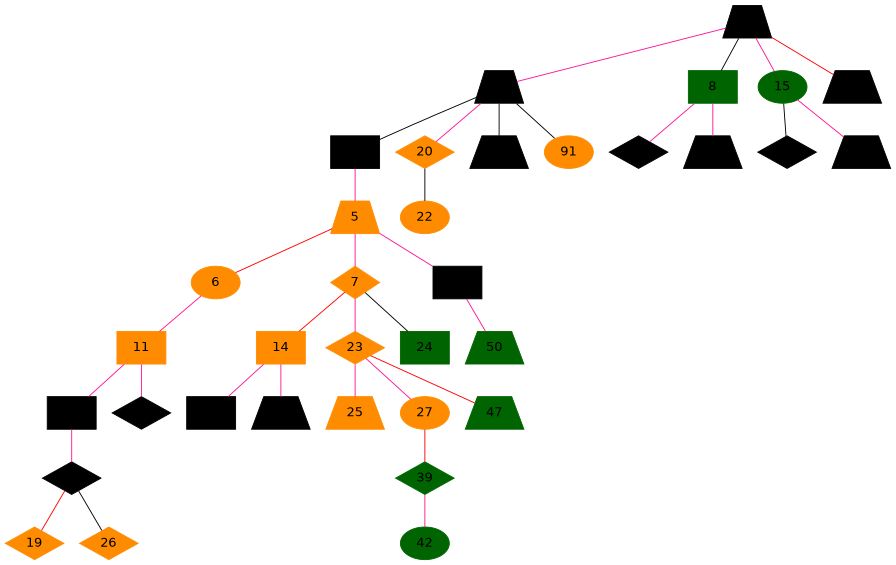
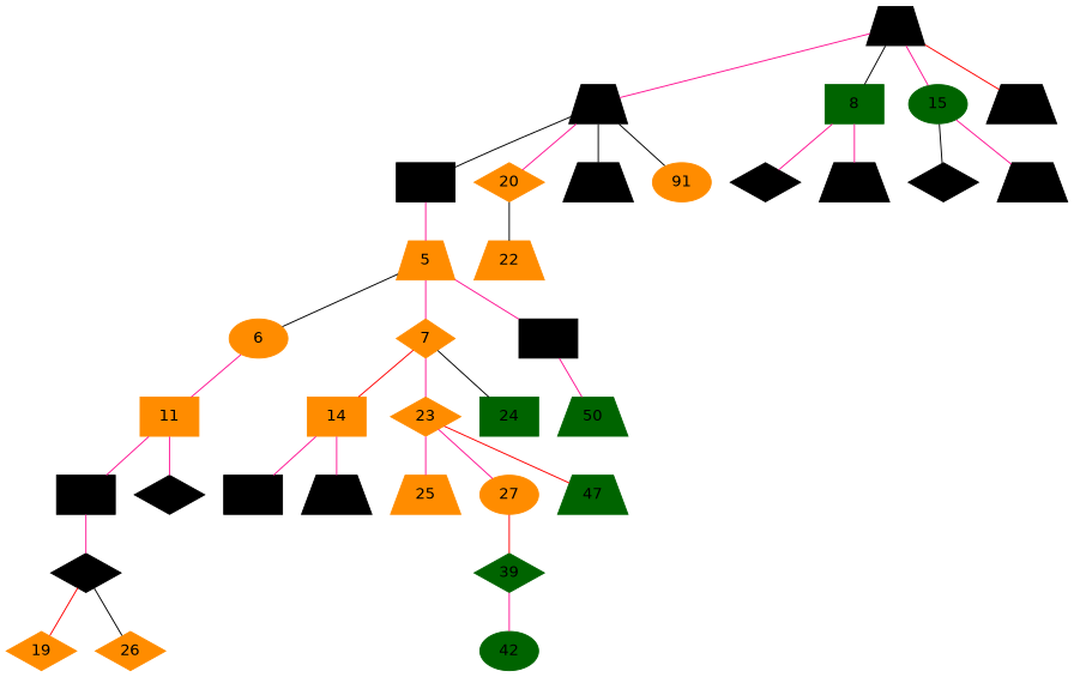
  graph {
    fontname="DejaVu Sans"
    node [color=black fontname="DejaVu Sans" shape=trapezium style=filled]
    edge [color=deeppink fontname="DejaVu Sans"]
    1 [super="+3"]
    2 [super="+35"]
    8 [color=darkgreen shape=box super="+48"]
    15 [color=darkgreen shape=ellipse super="+16"]
    54
    4 [shape=box super="+30"]
    20 [color=darkorange shape=diamond super="+44"]
    43
    n9 [color=darkorange label=91 shape=ellipse]
    10 [shape=diamond]
    36
    29 [shape=diamond]
    34 [super="+49"]
    5 [color=darkorange super="+21"]
-   22 [color=darkorange shape=ellipse]
+   22 [color=darkorange]
    6 [color=darkorange shape=ellipse]
    7 [color=darkorange shape=diamond super="+9"]
    31 [shape=box super="+46"]
    11 [color=darkorange shape=box super="+38"]
    14 [color=darkorange shape=box super="+33"]
    23 [color=darkorange shape=diamond super="+41"]
    24 [color=darkgreen shape=box]
    50 [color=darkgreen]
    12 [shape=box super="+37"]
    53 [shape=diamond]
    17 [shape=box super="+52"]
    32 [super="+45"]
    25 [color=darkorange]
    27 [color=darkorange shape=ellipse]
    47 [color=darkgreen]
    13 [shape=diamond super="+18"]
    19 [color=darkorange shape=diamond super="+28"]
    26 [color=darkorange shape=diamond]
    39 [color=darkgreen shape=diamond super="+40"]
    42 [color=darkgreen shape=ellipse]
    1 -- 2
    1 -- 8 [color=black]
    1 -- 15
    1 -- 54 [color=red]
    2 -- 4 [color=black]
    2 -- 20
    2 -- 43 [color=black]
    2 -- n9 [color=black]
    8 -- 10
    8 -- 36
    15 -- 29 [color=black]
    15 -- 34
    4 -- 5
    20 -- 22 [color=black]
-   5 -- 6 [color=red]
+   5 -- 6 [color=black]
    5 -- 7
    5 -- 31
    6 -- 11
    7 -- 14 [color=red]
    7 -- 23
    7 -- 24 [color=black]
    31 -- 50
    11 -- 12
    11 -- 53
    14 -- 17
    14 -- 32
    23 -- 25
    23 -- 27
    23 -- 47 [color=red]
    12 -- 13
    27 -- 39 [color=red]
    13 -- 19 [color=red]
    13 -- 26 [color=black]
    39 -- 42
  }
